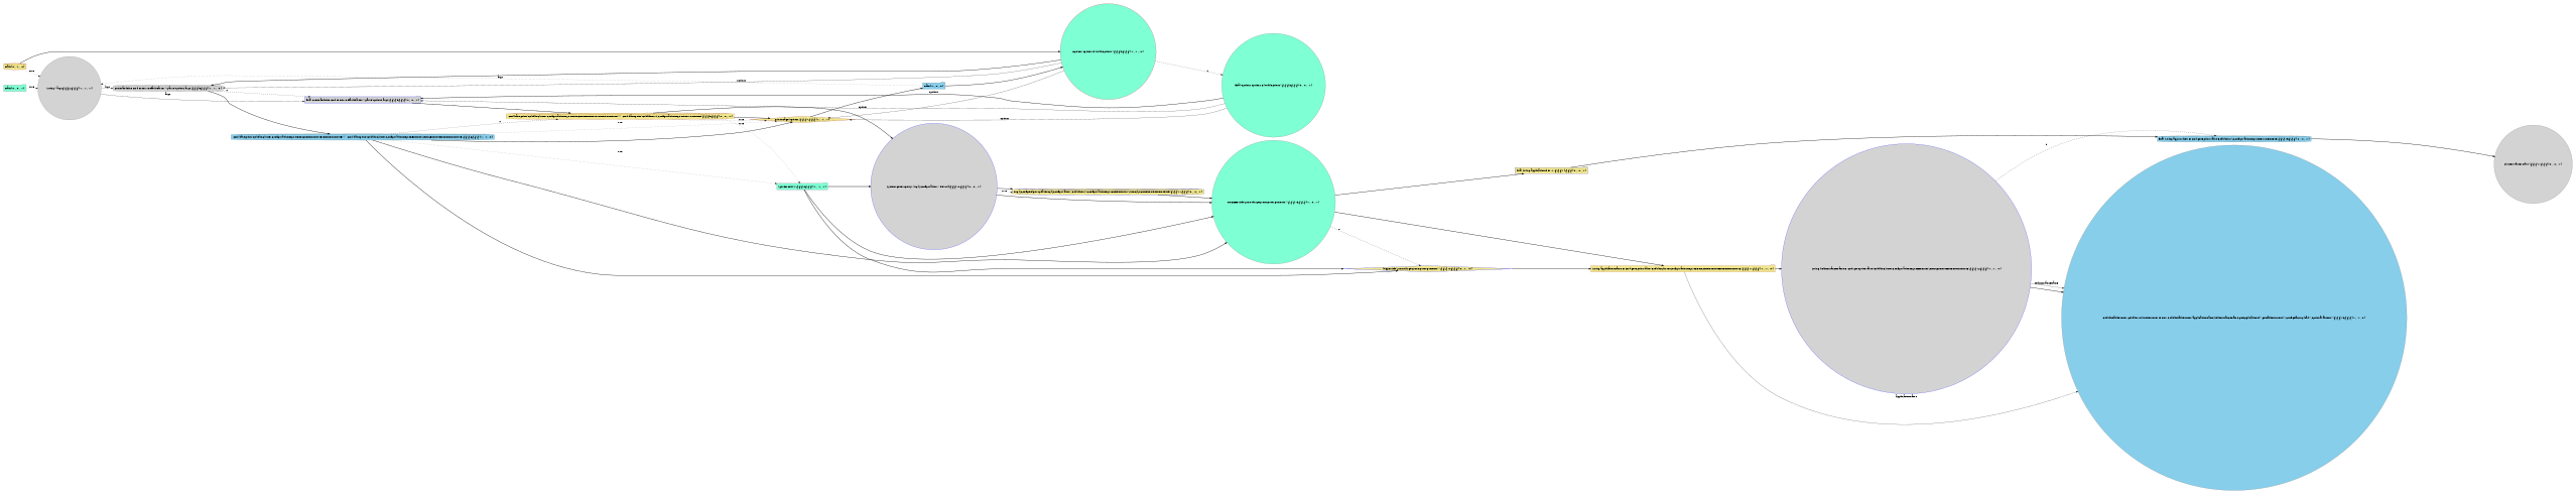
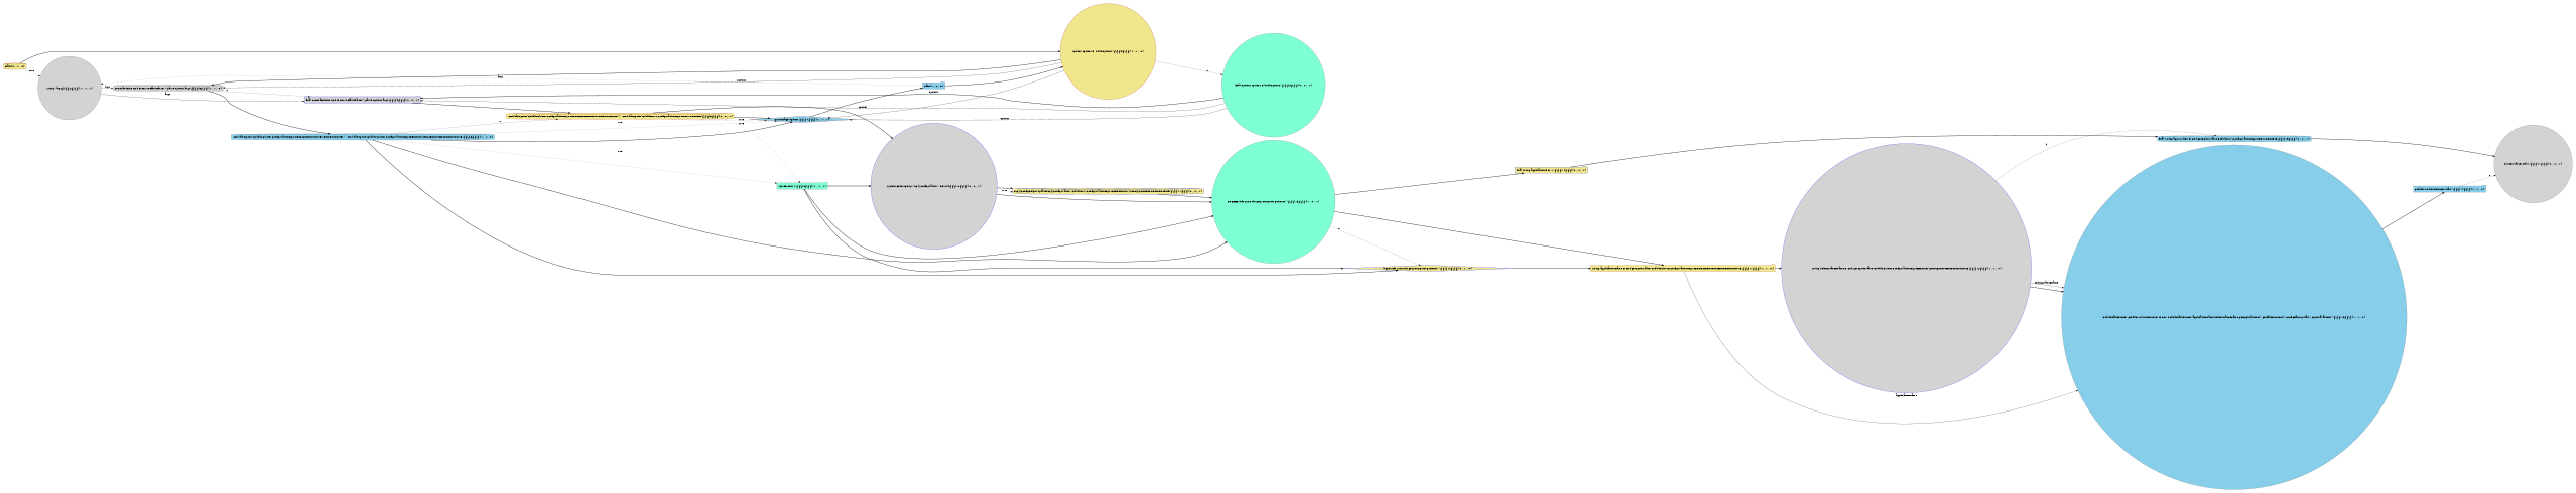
  digraph {
    rankdir=LR
    node [color=gray40 fillcolor=lightgrey shape=circle style=filled]
    edge [style=bold]
    n1 [label="String(( args@@@2@@@['1', '1', '1']"]
    n2 [label="CommandLine cmd = new DefaultParser().parse(options,args)@@@5@@@['1', '1', '0']" shape=cylinder]
    n3 [color=blue label="final CommandLine cmd = new DefaultParser().parse(options,args)@@@5@@@['0', '0', '1']" shape=folder]
    n4 [fillcolor=skyblue label="!cmd.hasOption(GobblinClusterConfigurationKeys.APPLICATION_NAME_OPTION_NAME) || !cmd.hasOption(GobblinClusterConfigurationKeys.HELIX_INSTANCE_NAME_OPTION_NAME)@@@6@@@['1', '1', '0']" shape=cylinder]
    n5 [color=brown fillcolor=khaki label="!cmd.hasOption(GobblinClusterConfigurationKeys.APPLICATION_NAME_OPTION_NAME) || !cmd.hasOption(GobblinAWSConfigurationKeys.APP_WORK_DIR)@@@6@@@['0', '0', '1']" shape=cylinder]
-   n6 [color=brown fillcolor=khaki label="printUsage(options)@@@7@@@['1', '1', '1']" shape=diamond]
+   n6 [color=brown fillcolor=skyblue label="printUsage(options)@@@7@@@['1', '1', '1']" shape=diamond]
    n7 [fillcolor=skyblue label="main['1', '0', '0']" shape=folder]
    n8 [fillcolor=aquamarine label="System.exit(1)@@@8@@@['1', '1', '1']" shape=folder]
    n9 [fillcolor=aquamarine label="LOGGER.info(JvmUtils.getJvmInputArguments())@@@13@@@['1', '0', '1']"]
    n10 [color=blue fillcolor=khaki label="logger.info(JvmUtils.getJvmInputArguments())@@@10@@@['0', '1', '0']" shape=diamond]
    n11 [color=blue label="System.getProperty(\"log4j.configuration\") == null@@@10@@@['0', '0', '1']"]
    n12 [color=blue fillcolor=khaki label="Log4jConfigHelper.updateLog4jConfiguration(,GobblinAWSConfigurationKeys.GOBBLIN_AWS_LOG4J_CONFIGURATION_FILE)@@@11@@@['0', '0', '1']" shape=cylinder]
    n13 [color=blue fillcolor=khaki label="final String applicationId = \"1\"@@@14@@@['0', '0', '1']" shape=folder]
    n14 [color=brown fillcolor=khaki label="String applicationName = cmd.getOptionValue(GobblinClusterConfigurationKeys.APPLICATION_NAME_OPTION_NAME)@@@11@@@['1', '1', '0']" shape=folder]
    n15 [color=brown fillcolor=khaki label="main['0', '1', '0']" shape=cylinder]
-   n16 [color=brown fillcolor=aquamarine label="Options options = buildOptions()@@@3@@@['1', '1', '0']"]
+   n16 [color=brown fillcolor=khaki label="Options options = buildOptions()@@@3@@@['1', '1', '0']"]
    n17 [fillcolor=aquamarine label="final Options options = buildOptions()@@@3@@@['0', '0', '1']"]
    n18 [color=blue label="String helixInstanceName = cmd.getOptionValue(GobblinClusterConfigurationKeys.HELIX_INSTANCE_NAME_OPTION_NAME)@@@12@@@['1', '1', '0']"]
    n19 [fillcolor=skyblue label="final String appWorkDir = cmd.getOptionValue(GobblinAWSConfigurationKeys.APP_WORK_DIR)@@@15@@@['0', '0', '1']" shape=cylinder]
    n20 [fillcolor=skyblue label="GobblinTaskRunner gobblinWorkUnitRunner = new GobblinTaskRunner(applicationName,helixInstanceName,getApplicationId(),getTaskRunnerId(),ConfigFactory.load(),Optional.absent())@@@13@@@['1', '1', '0']"]
    n21 [label="clusterMaster.start()@@@17@@@['0', '0', '1']"]
-   n23 [fillcolor=aquamarine label="main['0', '0', '1']" shape=folder]
+   n22 [fillcolor=skyblue label="gobblinWorkUnitRunner.start()@@@14@@@['1', '1', '0']" shape=folder]
    n1 -> n2 [label=args style=solid]
    n1 -> n3 [label=args style=solid]
    n2 -> n3 [label=0 style=dashed]
    n2 -> n4
    n3 -> n5
    n4 -> n5 [label=0 style=dashed]
    n4 -> n6 [label=true style=dotted]
    n4 -> n6
    n4 -> n8 [label=true style=dotted]
    n4 -> n9
    n4 -> n10
    n5 -> n6
    n5 -> n6 [label=true style=dotted]
    n5 -> n8 [label=true style=dotted]
    n5 -> n11
    n6 -> n7
    n7 -> n1 [label=args style=dotted]
    n7 -> n16
    n8 -> n9
    n8 -> n10
    n8 -> n11
    n9 -> n10 [label=0 style=dashed]
    n9 -> n13
    n9 -> n14
    n10 -> n14
    n11 -> n9
    n11 -> n12
    n11 -> n12 [label=true style=dotted]
    n12 -> n9
    n13 -> n19
    n14 -> n18
    n14 -> n20 [label=applicationName style=solid]
    n15 -> n1 [label=true style=dotted]
    n15 -> n16
    n16 -> n2
    n16 -> n2 [label=options style=solid]
    n16 -> n6 [label=options style=solid]
    n16 -> n17 [label=0 style=dashed]
    n17 -> n3
    n17 -> n3 [label=options style=solid]
    n17 -> n6 [label=options style=solid]
    n18 -> n19 [label=0 style=dashed]
    n18 -> n20
    n18 -> n20 [label=helixInstanceName style=solid]
    n19 -> n21
-   n23 -> n1 [label=true style=dotted]
+   n20 -> n22
+   n22 -> n21 [label=0 style=dashed]
  }
